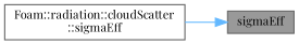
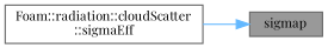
  digraph {
    rankdir=RL
    fontname="Playfair Display"
    node [fontname="Playfair Display" fontsize=10 shape=box style=filled]
-   n1 [color=gray40 fillcolor=grey60 fontcolor=black height=0.2 label=sigmaEff width=0.4]
+   n1 [color=gray40 fillcolor=grey60 fontcolor=black height=0.2 label=sigmap width=0.4]
    n2 [color=grey40 fillcolor=white height=0.2 label="Foam::radiation::cloudScatter\l::sigmaEff" width=0.4]
    n1 -> n2 [color=steelblue1 dir=back fontname="Playfair Display" fontsize=10 labelfontname=Helvetica labelfontsize=10 style=solid]
  }
